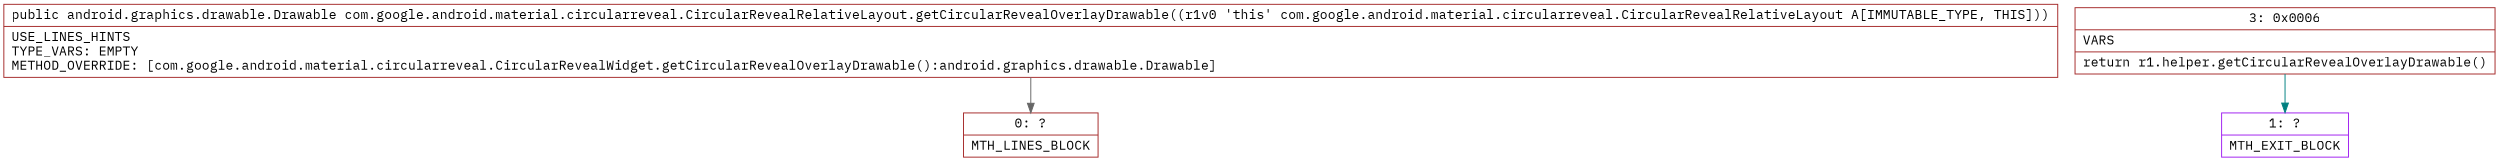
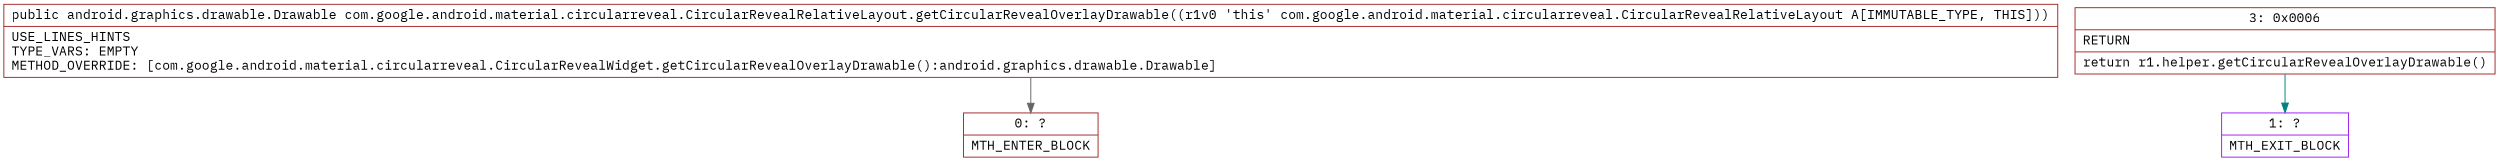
  digraph {
    fontname="IBM Plex Mono"
    node [color=brown fontname="IBM Plex Mono" shape=record]
    edge [fontname="IBM Plex Mono"]
-   n1 [label="{0\:\ ?|MTH_LINES_BLOCK\l}"]
-   n2 [label="{3\:\ 0x0006|VARS\l|return r1.helper.getCircularRevealOverlayDrawable()\l}"]
+   n1 [label="{0\:\ ?|MTH_ENTER_BLOCK\l}"]
+   n2 [label="{3\:\ 0x0006|RETURN\l|return r1.helper.getCircularRevealOverlayDrawable()\l}"]
    n3 [color=purple label="{1\:\ ?|MTH_EXIT_BLOCK\l}"]
    n4 [label="{public android.graphics.drawable.Drawable com.google.android.material.circularreveal.CircularRevealRelativeLayout.getCircularRevealOverlayDrawable((r1v0 'this' com.google.android.material.circularreveal.CircularRevealRelativeLayout A[IMMUTABLE_TYPE, THIS]))  | USE_LINES_HINTS\lTYPE_VARS: EMPTY\lMETHOD_OVERRIDE: [com.google.android.material.circularreveal.CircularRevealWidget.getCircularRevealOverlayDrawable():android.graphics.drawable.Drawable]\l}"]
    n2 -> n3 [color=teal]
    n4 -> n1 [color=gray40]
  }
